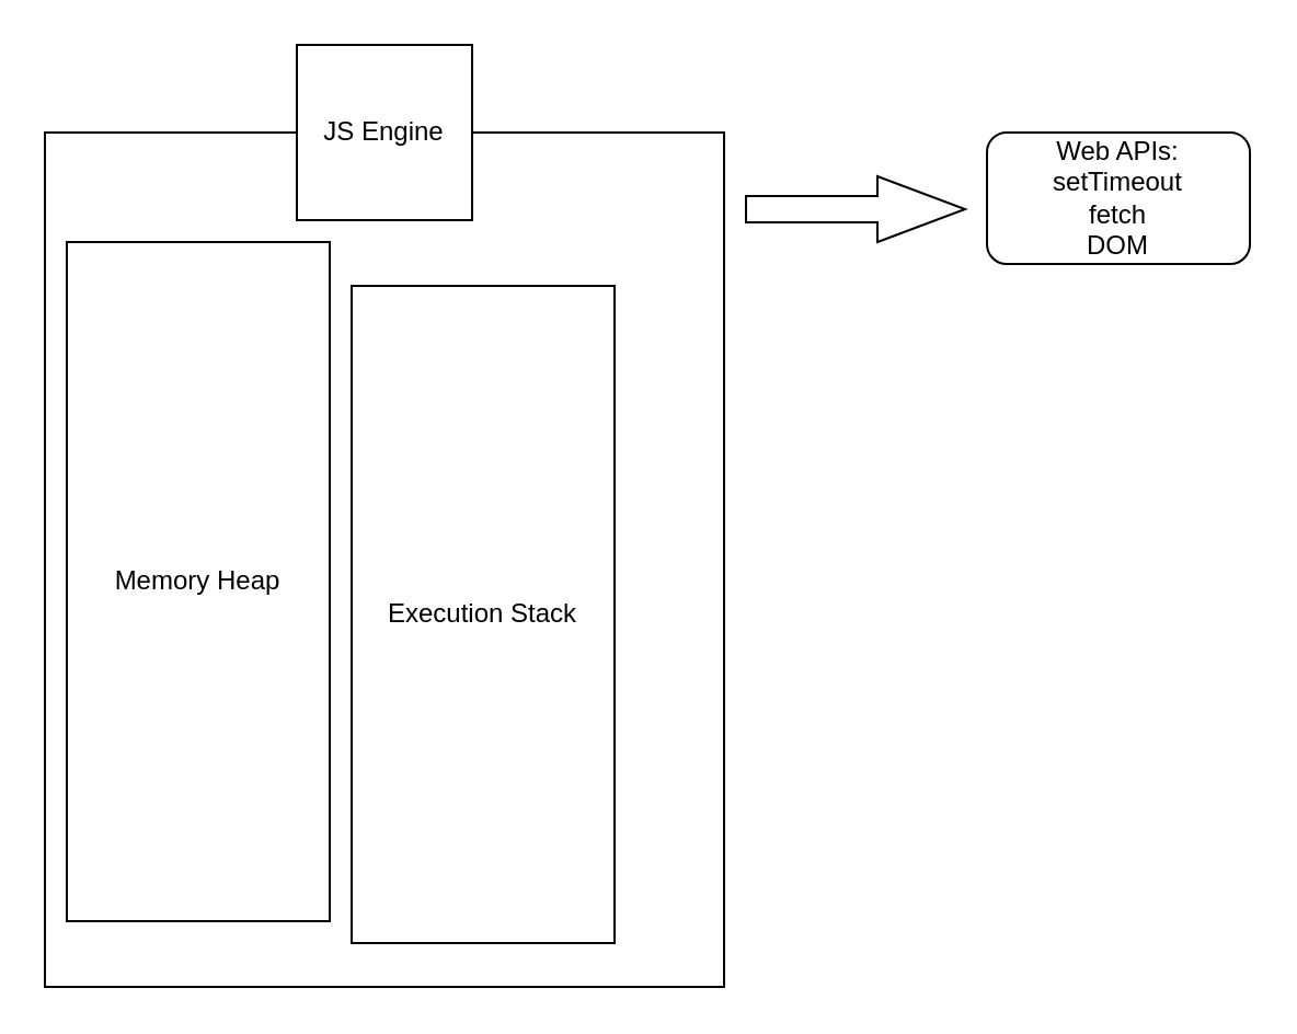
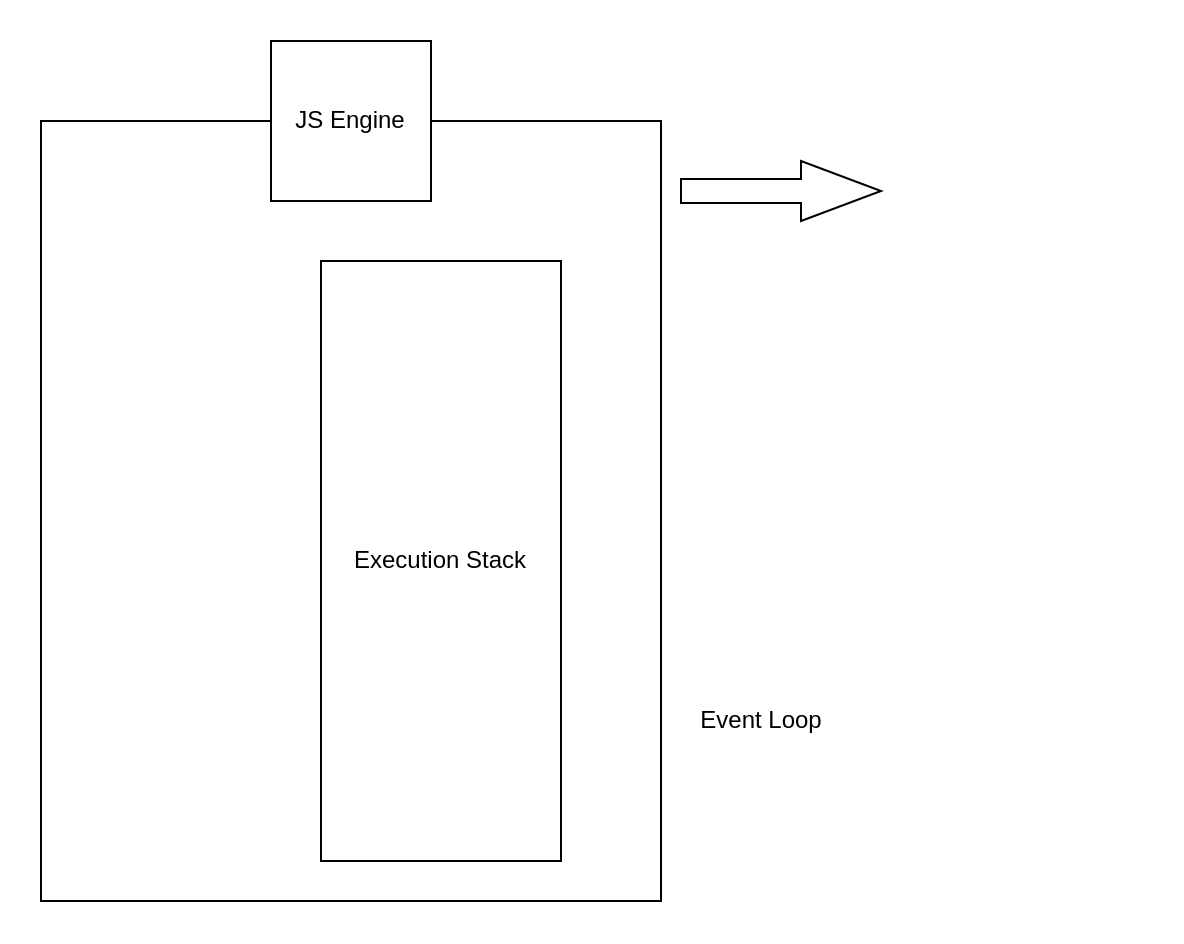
  <mxCell id="0" />
  <mxCell id="1" parent="0" />
  <mxCell id="2" value="" style="verticalLabelPosition=bottom;verticalAlign=top;html=1;shape=mxgraph.basic.rect;fillColor2=none;strokeWidth=1;size=20;indent=5;" parent="1" vertex="1"><mxGeometry x="20" y="60" width="310" height="390" as="geometry" /></mxCell>
  <mxCell id="3" value="JS Engine" style="whiteSpace=wrap;html=1;aspect=fixed;" parent="1" vertex="1"><mxGeometry x="135" y="20" width="80" height="80" as="geometry" /></mxCell>
- <mxCell id="4" value="Memory Heap" style="rounded=0;whiteSpace=wrap;html=1;" parent="1" vertex="1"><mxGeometry x="30" y="110" width="120" height="310" as="geometry" /></mxCell>
  <mxCell id="5" value="Execution Stack" style="rounded=0;whiteSpace=wrap;html=1;" parent="1" vertex="1"><mxGeometry x="160" y="130" width="120" height="300" as="geometry" /></mxCell>
- <mxCell id="6" value="Web APIs:&lt;br&gt;setTimeout&lt;br&gt;fetch&lt;br&gt;DOM" style="rounded=1;whiteSpace=wrap;html=1;" parent="1" vertex="1"><mxGeometry x="450" y="60" width="120" height="60" as="geometry" /></mxCell>
  <mxCell id="7" value="" style="shape=image;html=1;verticalAlign=top;verticalLabelPosition=bottom;labelBackgroundColor=#ffffff;imageAspect=0;aspect=fixed;image=https://cdn0.iconfinder.com/data/icons/doodle-audio-video-game/91/Audio_-_Video_-_Game_30-128.png" parent="1" vertex="1"><mxGeometry x="350" y="380" width="70" height="70" as="geometry" /></mxCell>
  <mxCell id="8" value="" style="html=1;shadow=0;dashed=0;align=center;verticalAlign=middle;shape=mxgraph.arrows2.arrow;dy=0.6;dx=40;notch=0;" parent="1" vertex="1"><mxGeometry x="340" y="80" width="100" height="30" as="geometry" /></mxCell>
+ <mxCell id="9" value="Event Loop" style="text;html=1;align=center;verticalAlign=middle;resizable=0;points=[];autosize=1;" parent="1" vertex="1"><mxGeometry x="340" y="350" width="80" height="20" as="geometry" /></mxCell>
